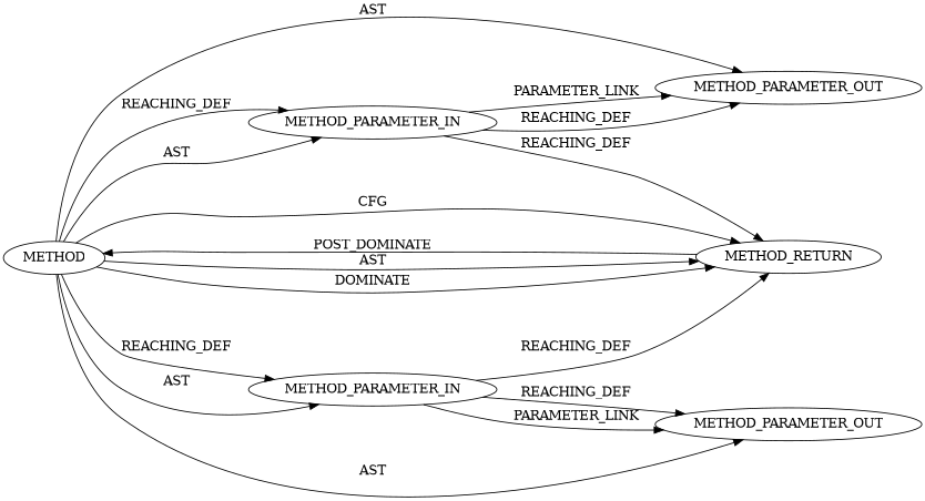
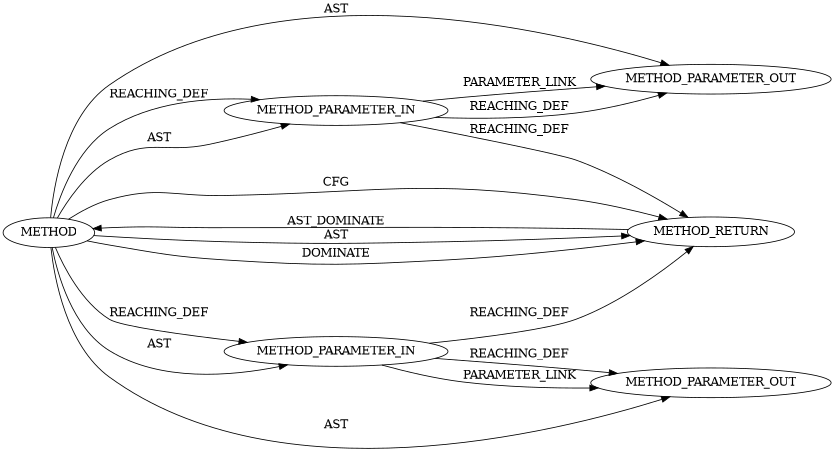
  digraph {
    rankdir=LR
    node [CODE=p2 EVALUATION_STRATEGY=BY_VALUE IS_VARIADIC=false NAME=p2 ORDER=2 TYPE_FULL_NAME=ANY]
    n1 [INDEX=2 label=METHOD_PARAMETER_OUT]
    n2 [AST_PARENT_FULL_NAME="<global>" AST_PARENT_TYPE=NAMESPACE_BLOCK CODE="<empty>" FILENAME="<empty>" FULL_NAME="<operator>.lessEqualsThan" IS_EXTERNAL=true NAME="<operator>.lessEqualsThan" ORDER=0 label=METHOD EVALUATION_STRATEGY="" IS_VARIADIC="" TYPE_FULL_NAME=""]
    n3 [CODE=p1 INDEX=1 NAME=p1 ORDER=1 label=METHOD_PARAMETER_OUT]
    n4 [CODE=RET label=METHOD_RETURN IS_VARIADIC="" NAME=""]
    n5 [CODE=p1 INDEX=1 NAME=p1 ORDER=1 label=METHOD_PARAMETER_IN]
    n6 [INDEX=2 label=METHOD_PARAMETER_IN]
    n2 -> n1 [label=AST]
    n2 -> n3 [label=AST]
    n2 -> n4 [label=AST]
    n2 -> n4 [label=DOMINATE]
    n2 -> n4 [label=CFG]
    n2 -> n5 [label=REACHING_DEF]
    n2 -> n5 [label=AST]
    n2 -> n6 [label=AST]
    n2 -> n6 [label=REACHING_DEF]
-   n4 -> n2 [label=POST_DOMINATE]
+   n4 -> n2 [label=AST_DOMINATE]
    n5 -> n3 [label=PARAMETER_LINK]
    n5 -> n3 [VARIABLE=p1 label=REACHING_DEF]
    n5 -> n4 [VARIABLE=p1 label=REACHING_DEF]
    n6 -> n1 [label=PARAMETER_LINK]
    n6 -> n1 [VARIABLE=p2 label=REACHING_DEF]
    n6 -> n4 [VARIABLE=p2 label=REACHING_DEF]
  }
